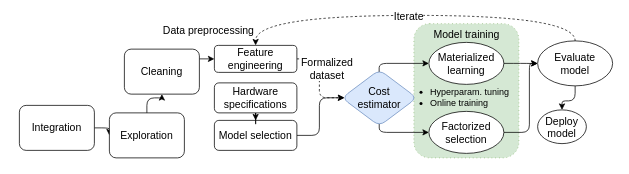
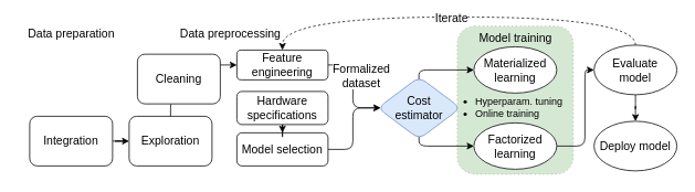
  <mxCell id="0" />
  <mxCell id="1" parent="0" />
  <mxCell id="2" value="" style="rounded=1;whiteSpace=wrap;html=1;fontSize=14;dashed=1;dashPattern=1 4;fillColor=#d5e8d4;strokeColor=#82b366;" parent="1" vertex="1"><mxGeometry x="551" y="31" width="140" height="179" as="geometry" /></mxCell>
  <mxCell id="3" value="" style="edgeStyle=orthogonalEdgeStyle;rounded=1;orthogonalLoop=1;jettySize=auto;html=1;fontSize=14;" parent="1" source="4" target="7" edge="1"><mxGeometry relative="1" as="geometry" /></mxCell>
- <mxCell id="4" value="Integration" style="rounded=1;whiteSpace=wrap;html=1;fontSize=14;" parent="1" vertex="1"><mxGeometry x="25" y="140" width="100" height="60" as="geometry" /></mxCell>
+ <mxCell id="4" value="Integration" style="rounded=1;whiteSpace=wrap;html=1;fontSize=14;" parent="1" vertex="1"><mxGeometry x="35" y="140" width="100" height="60" as="geometry" /></mxCell>
+ <mxCell id="5" value="Data preparation" style="text;html=1;align=center;verticalAlign=middle;resizable=0;points=[];autosize=1;strokeColor=none;fillColor=none;rounded=1;fontSize=14;" parent="1" vertex="1"><mxGeometry x="20" y="25" width="130" height="30" as="geometry" /></mxCell>
  <mxCell id="6" value="" style="edgeStyle=orthogonalEdgeStyle;rounded=1;orthogonalLoop=1;jettySize=auto;html=1;fontSize=14;" parent="1" source="7" target="9" edge="1"><mxGeometry relative="1" as="geometry" /></mxCell>
- <mxCell id="7" value="Exploration" style="whiteSpace=wrap;html=1;rounded=1;fontSize=14;" parent="1" vertex="1"><mxGeometry x="145" y="150" width="100" height="60" as="geometry" /></mxCell>
+ <mxCell id="7" value="Exploration" style="whiteSpace=wrap;html=1;rounded=1;fontSize=14;" parent="1" vertex="1"><mxGeometry x="155" y="140" width="100" height="60" as="geometry" /></mxCell>
  <mxCell id="8" value="" style="edgeStyle=orthogonalEdgeStyle;rounded=1;orthogonalLoop=1;jettySize=auto;html=1;fontSize=14;entryX=0;entryY=0.5;entryDx=0;entryDy=0;" parent="1" source="9" target="13" edge="1"><mxGeometry relative="1" as="geometry"><Array as="points"><mxPoint x="265" y="78" /><mxPoint x="265" y="78" /></Array></mxGeometry></mxCell>
  <mxCell id="9" value="Cleaning" style="whiteSpace=wrap;html=1;rounded=1;fontSize=14;" parent="1" vertex="1"><mxGeometry x="165" y="65" width="100" height="60" as="geometry" /></mxCell>
  <mxCell id="10" value="Model training&lt;br style=&quot;font-size: 14px;&quot;&gt;" style="text;html=1;align=center;verticalAlign=middle;resizable=0;points=[];autosize=1;strokeColor=none;fillColor=none;rounded=1;fontSize=14;" parent="1" vertex="1"><mxGeometry x="566" y="30" width="110" height="30" as="geometry" /></mxCell>
- <mxCell id="11" style="edgeStyle=orthogonalEdgeStyle;rounded=1;orthogonalLoop=1;jettySize=auto;html=1;entryX=0.032;entryY=0.498;entryDx=0;entryDy=0;entryPerimeter=0;fontSize=14;dashed=1;" parent="1" source="13" target="23" edge="1"><mxGeometry relative="1" as="geometry" /></mxCell>
+ <mxCell id="11" style="edgeStyle=orthogonalEdgeStyle;rounded=1;orthogonalLoop=1;jettySize=auto;html=1;entryX=0.032;entryY=0.498;entryDx=0;entryDy=0;entryPerimeter=0;fontSize=14;" parent="1" source="13" target="23" edge="1"><mxGeometry relative="1" as="geometry" /></mxCell>
  <mxCell id="12" value="Formalized&lt;br style=&quot;font-size: 14px;&quot;&gt;dataset" style="edgeLabel;html=1;align=center;verticalAlign=middle;resizable=0;points=[];rounded=1;fontSize=14;" parent="11" connectable="0" vertex="1"><mxGeometry x="-0.503" y="2" relative="1" as="geometry"><mxPoint x="10" y="14" as="offset" /></mxGeometry></mxCell>
  <mxCell id="13" value="Feature engineering" style="whiteSpace=wrap;html=1;rounded=1;fontSize=14;" parent="1" vertex="1"><mxGeometry x="285" y="60" width="110" height="36" as="geometry" /></mxCell>
- <mxCell id="14" style="edgeStyle=orthogonalEdgeStyle;rounded=1;orthogonalLoop=1;jettySize=auto;html=1;entryX=0.034;entryY=0.498;entryDx=0;entryDy=0;entryPerimeter=0;fontSize=14;" parent="1" source="15" target="23" edge="1"><mxGeometry relative="1" as="geometry" /></mxCell>
+ <mxCell id="14" style="edgeStyle=orthogonalEdgeStyle;rounded=1;orthogonalLoop=1;jettySize=auto;html=1;entryX=0.034;entryY=0.498;entryDx=0;entryDy=0;entryPerimeter=0;fontSize=14;endArrow=open;" parent="1" source="15" target="23" edge="1"><mxGeometry relative="1" as="geometry" /></mxCell>
  <mxCell id="15" value="Model selection" style="whiteSpace=wrap;html=1;rounded=1;fontSize=14;" parent="1" vertex="1"><mxGeometry x="285" y="160" width="110" height="40" as="geometry" /></mxCell>
  <mxCell id="16" style="edgeStyle=orthogonalEdgeStyle;rounded=1;orthogonalLoop=1;jettySize=auto;html=1;entryX=0.5;entryY=0;entryDx=0;entryDy=0;fontSize=14;endArrow=classic;endFill=1;dashed=1;curved=1;exitX=0.5;exitY=0;exitDx=0;exitDy=0;" parent="1" edge="1"><mxGeometry relative="1" as="geometry"><mxPoint x="766" y="54" as="sourcePoint" /><Array as="points"><mxPoint x="766" y="20" /><mxPoint x="340" y="20" /></Array><mxPoint x="340" y="60" as="targetPoint" /></mxGeometry></mxCell>
  <mxCell id="17" value="Iterate" style="edgeLabel;html=1;align=center;verticalAlign=middle;resizable=0;points=[];fontSize=14;rounded=1;" parent="16" connectable="0" vertex="1"><mxGeometry x="0.28" y="-1" relative="1" as="geometry"><mxPoint x="63" y="1" as="offset" /></mxGeometry></mxCell>
  <mxCell id="18" value="Materialized &lt;br style=&quot;font-size: 14px;&quot;&gt;learning" style="ellipse;whiteSpace=wrap;html=1;rounded=1;fontSize=14;" parent="1" vertex="1"><mxGeometry x="571" y="56" width="100" height="56" as="geometry" /></mxCell>
  <mxCell id="19" style="rounded=1;orthogonalLoop=1;jettySize=auto;html=1;exitX=1;exitY=0.5;exitDx=0;exitDy=0;fontSize=14;endArrow=classic;endFill=1;edgeStyle=orthogonalEdgeStyle;entryX=0;entryY=0.5;entryDx=0;entryDy=0;" parent="1" source="20" target="27" edge="1"><mxGeometry relative="1" as="geometry"><mxPoint x="730" y="90" as="targetPoint" /><Array as="points"><mxPoint x="705" y="176" /><mxPoint x="705" y="84" /></Array></mxGeometry></mxCell>
- <mxCell id="20" value="Factorized&lt;br style=&quot;font-size: 14px;&quot;&gt;selection" style="ellipse;whiteSpace=wrap;html=1;rounded=1;fontSize=14;" parent="1" vertex="1"><mxGeometry x="571" y="148" width="100" height="56" as="geometry" /></mxCell>
+ <mxCell id="20" value="Factorized&lt;br style=&quot;font-size: 14px;&quot;&gt;learning" style="ellipse;whiteSpace=wrap;html=1;rounded=1;fontSize=14;" parent="1" vertex="1"><mxGeometry x="571" y="148" width="100" height="56" as="geometry" /></mxCell>
  <mxCell id="21" style="edgeStyle=orthogonalEdgeStyle;rounded=1;orthogonalLoop=1;jettySize=auto;html=1;entryX=0;entryY=0.5;entryDx=0;entryDy=0;endArrow=classic;endFill=1;exitX=0.497;exitY=0.041;exitDx=0;exitDy=0;exitPerimeter=0;fontSize=14;" parent="1" source="23" target="18" edge="1"><mxGeometry relative="1" as="geometry"><Array as="points"><mxPoint x="505" y="84" /></Array></mxGeometry></mxCell>
  <mxCell id="22" style="edgeStyle=orthogonalEdgeStyle;rounded=1;orthogonalLoop=1;jettySize=auto;html=1;endArrow=classic;endFill=1;exitX=0.498;exitY=0.96;exitDx=0;exitDy=0;entryX=0;entryY=0.5;entryDx=0;entryDy=0;exitPerimeter=0;fontSize=14;" parent="1" source="23" target="20" edge="1"><mxGeometry relative="1" as="geometry"><mxPoint x="540.2" y="170.75" as="sourcePoint" /><Array as="points"><mxPoint x="505" y="176" /></Array></mxGeometry></mxCell>
  <mxCell id="23" value="Cost &lt;br&gt;estimator" style="rhombus;whiteSpace=wrap;html=1;rounded=1;fillColor=#dae8fc;strokeColor=#6c8ebf;fontSize=14;" parent="1" vertex="1"><mxGeometry x="455" y="92.5" width="100" height="75" as="geometry" /></mxCell>
  <mxCell id="24" value="&lt;ul style=&quot;font-size: 12px;&quot;&gt;&lt;li style=&quot;&quot;&gt;Hyperparam. tuning&lt;/li&gt;&lt;li style=&quot;&quot;&gt;Online training&lt;/li&gt;&lt;/ul&gt;" style="text;html=1;align=left;verticalAlign=middle;resizable=0;points=[];autosize=1;strokeColor=none;fillColor=none;fillStyle=dots;labelBackgroundColor=none;labelBorderColor=none;rounded=1;fontSize=14;" parent="1" vertex="1"><mxGeometry x="531" y="89" width="170" height="80" as="geometry" /></mxCell>
  <mxCell id="25" value="Data preprocessing" style="text;html=1;align=center;verticalAlign=middle;resizable=0;points=[];autosize=1;strokeColor=none;fillColor=none;rounded=1;fontSize=14;" parent="1" vertex="1"><mxGeometry x="207" y="25" width="140" height="30" as="geometry" /></mxCell>
  <mxCell id="26" value="" style="edgeStyle=orthogonalEdgeStyle;rounded=1;orthogonalLoop=1;jettySize=auto;html=1;fontSize=14;endArrow=classic;endFill=1;" parent="1" source="27" target="28" edge="1"><mxGeometry relative="1" as="geometry" /></mxCell>
  <mxCell id="27" value="Evaluate &lt;br&gt;model" style="ellipse;whiteSpace=wrap;html=1;fontSize=14;rounded=1;" parent="1" vertex="1"><mxGeometry x="716" y="54" width="100" height="60" as="geometry" /></mxCell>
- <mxCell id="28" value="Deploy model" style="ellipse;whiteSpace=wrap;html=1;fontSize=14;rounded=1;" parent="1" vertex="1"><mxGeometry x="716" y="146" width="65" height="45" as="geometry" /></mxCell>
+ <mxCell id="28" value="Deploy model" style="ellipse;whiteSpace=wrap;html=1;fontSize=14;rounded=1;" parent="1" vertex="1"><mxGeometry x="716" y="146" width="100" height="60" as="geometry" /></mxCell>
  <mxCell id="29" style="edgeStyle=orthogonalEdgeStyle;rounded=1;orthogonalLoop=1;jettySize=auto;html=1;fontSize=14;" parent="1" source="30" target="15" edge="1"><mxGeometry relative="1" as="geometry" /></mxCell>
  <mxCell id="30" value="Hardware specifications" style="whiteSpace=wrap;html=1;rounded=1;fontSize=14;" parent="1" vertex="1"><mxGeometry x="285" y="110" width="110" height="40" as="geometry" /></mxCell>
- <mxCell id="31" value="" style="edgeStyle=orthogonalEdgeStyle;rounded=1;orthogonalLoop=1;jettySize=auto;html=1;fontSize=14;endArrow=classic;endFill=1;exitX=1;exitY=0.5;exitDx=0;exitDy=0;entryX=0;entryY=0.503;entryDx=0;entryDy=0;entryPerimeter=0;" parent="1" source="18" target="27" edge="1"><mxGeometry relative="1" as="geometry"><mxPoint x="730" y="90" as="targetPoint" /></mxGeometry></mxCell>
